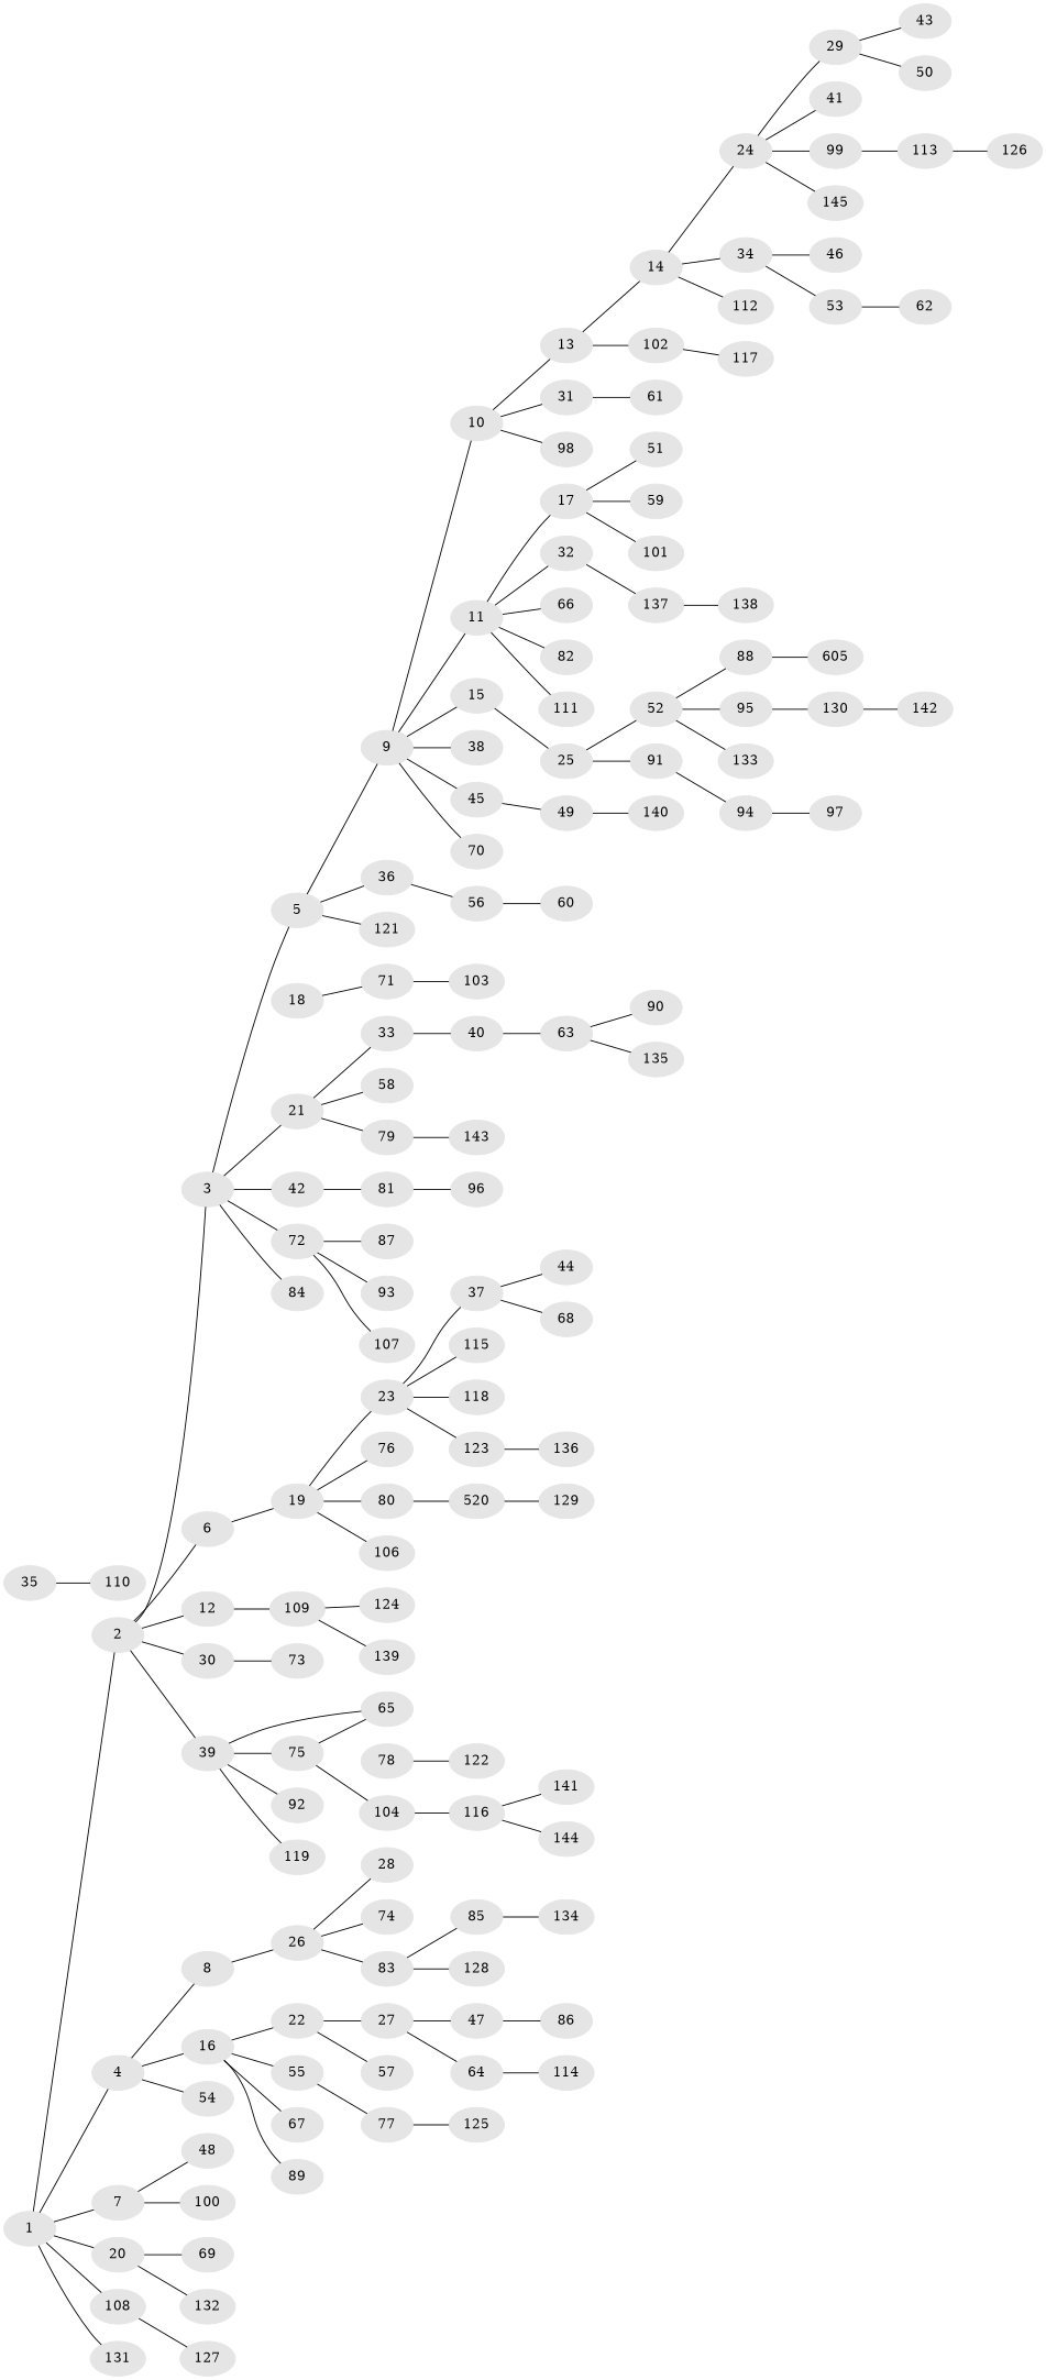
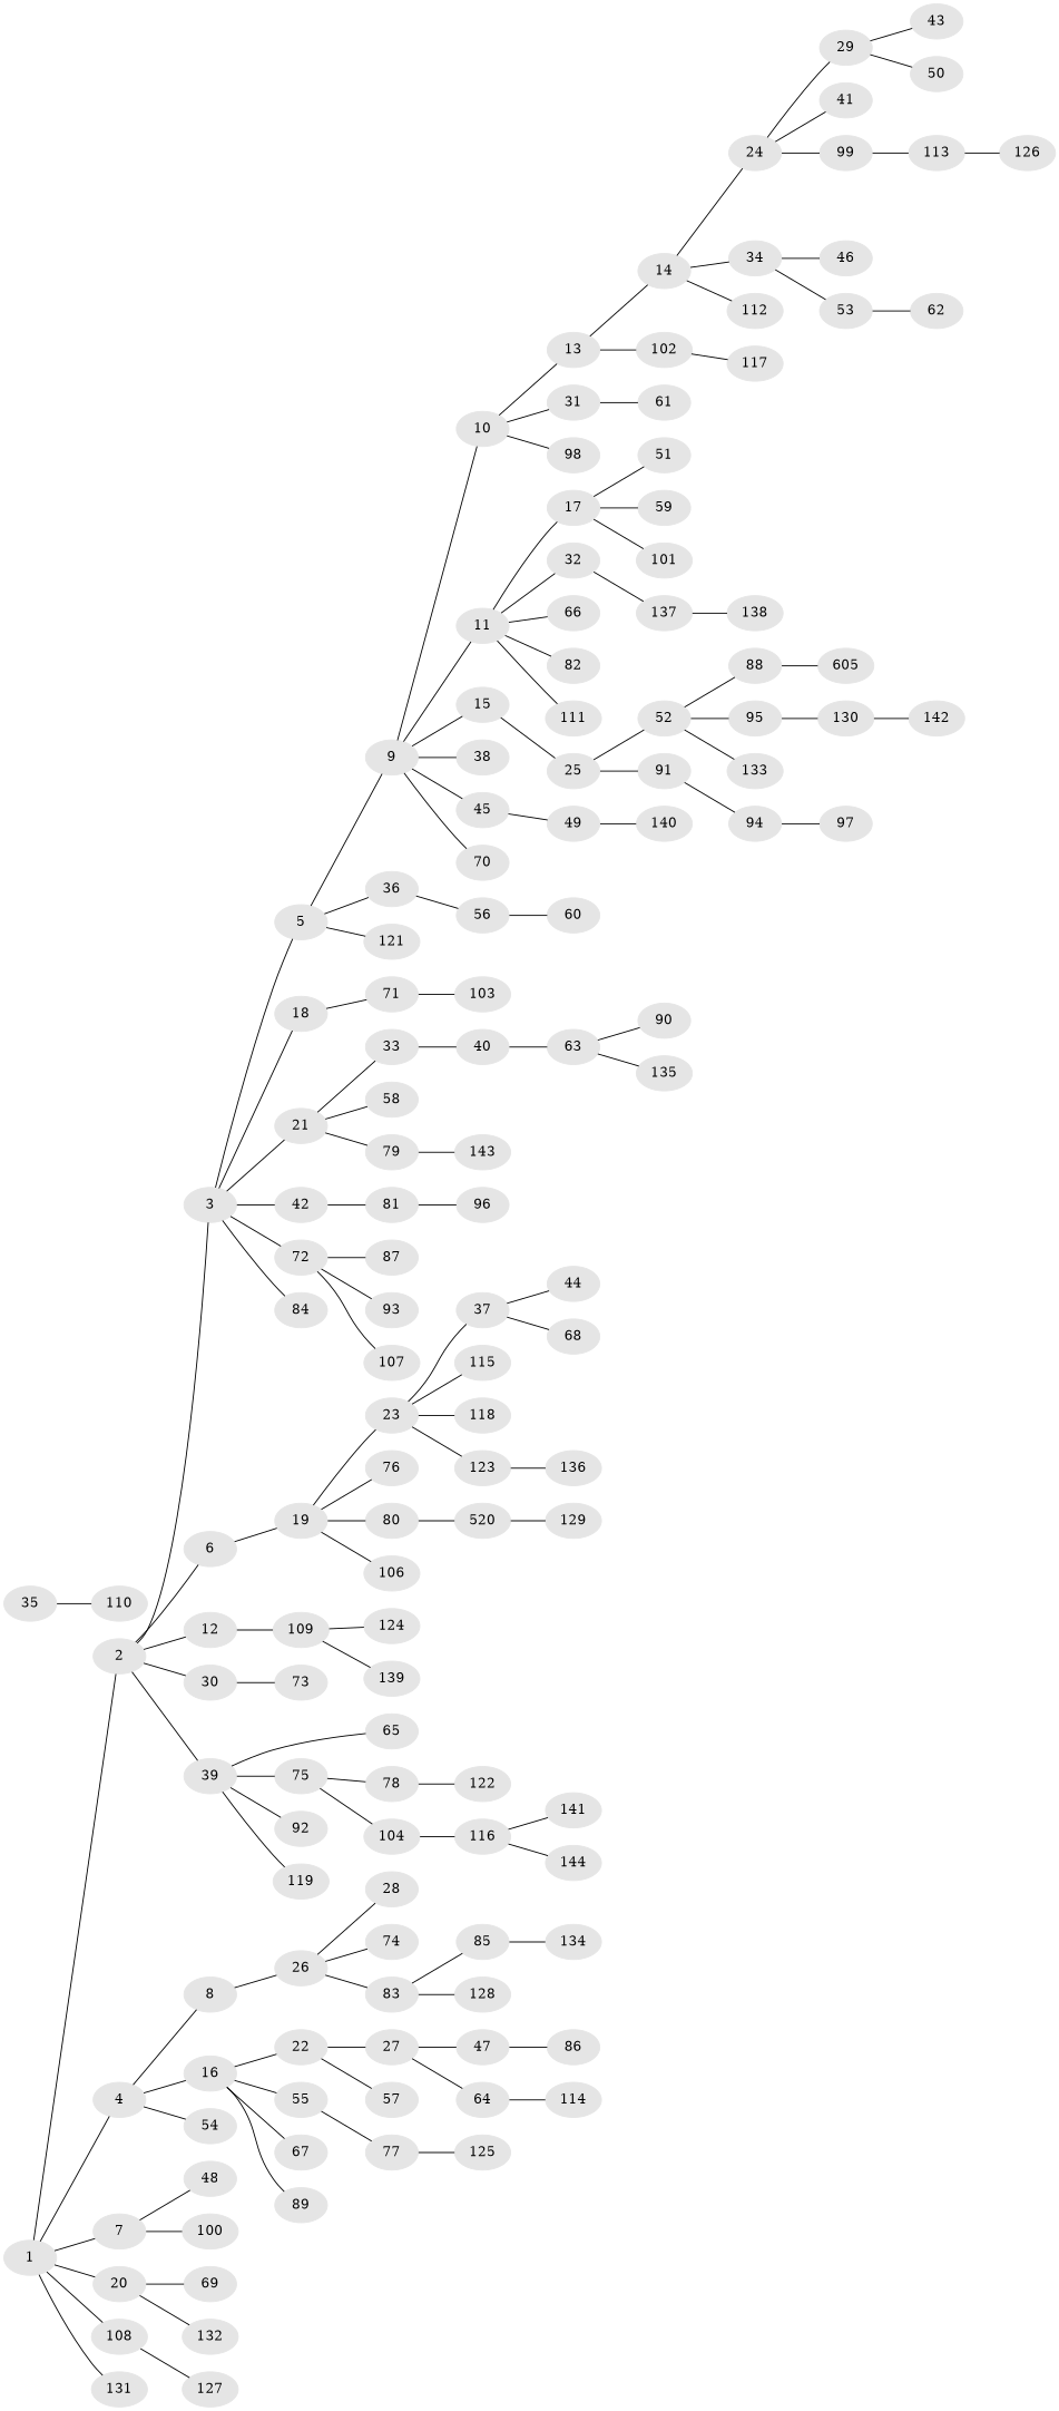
  graph {
    rankdir=LR
    node [color=gray90 style=filled]
    1
    2
    4
    7
    20
    108
    131
    3
    6
    12
    30
    39
    8
    16
    54
    48
    100
    69
    132
    127
    5
    18
    21
    42
    72
    84
    19
    109
    73
    65
    75
    92
    119
    9
    36
    121
    71
    33
    58
    79
    81
    87
    93
    107
    26
    22
    55
    67
    89
    10
    11
    15
    38
    45
    70
    56
    23
    76
    80
    106
    28
    74
    83
    13
    31
    98
    17
    32
    66
    82
    111
    25
    49
    14
    102
    61
    51
    59
    101
    137
    35
    110
    124
    139
    24
    34
    112
    117
    29
    41
    99
-   145
    46
    53
    52
    91
    27
    57
    77
    103
    37
    115
    118
    123
    n105 [label=520]
    40
    143
    47
    64
    44
    68
    136
    43
    50
    113
    88
    95
    133
    94
    85
    128
    86
    114
    138
    63
    62
    60
    78
    104
    90
    135
    96
    140
    n134 [label=605]
    130
    125
    122
    116
    129
    134
    97
    142
    126
    141
    144
    1 -- 2
    1 -- 4
    1 -- 7
    1 -- 20
    1 -- 108
    1 -- 131
    2 -- 3
    2 -- 6
    2 -- 12
    2 -- 30
    2 -- 39
    4 -- 8
    4 -- 16
    4 -- 54
    7 -- 48
    7 -- 100
    20 -- 69
    20 -- 132
    108 -- 127
    3 -- 5
+   3 -- 18
    3 -- 21
    3 -- 42
    3 -- 72
    3 -- 84
    6 -- 19
    12 -- 109
    30 -- 73
    39 -- 65
    39 -- 75
    39 -- 92
    39 -- 119
    8 -- 26
    16 -- 22
    16 -- 55
    16 -- 67
    16 -- 89
    5 -- 9
    5 -- 36
    5 -- 121
    18 -- 71
    21 -- 33
    21 -- 58
    21 -- 79
    42 -- 81
    72 -- 87
    72 -- 93
    72 -- 107
    19 -- 23
    19 -- 76
    19 -- 80
    19 -- 106
    109 -- 124
    109 -- 139
-   75 -- 65
+   75 -- 78
    75 -- 104
    9 -- 10
    9 -- 11
    9 -- 15
    9 -- 38
    9 -- 45
    9 -- 70
    36 -- 56
    71 -- 103
    33 -- 40
    79 -- 143
    81 -- 96
    26 -- 28
    26 -- 74
    26 -- 83
    22 -- 27
    22 -- 57
    55 -- 77
    10 -- 13
    10 -- 31
    10 -- 98
    11 -- 17
    11 -- 32
    11 -- 66
    11 -- 82
    11 -- 111
    15 -- 25
    45 -- 49
    56 -- 60
    23 -- 37
    23 -- 115
    23 -- 118
    23 -- 123
    80 -- n105
    83 -- 85
    83 -- 128
    13 -- 14
    13 -- 102
    31 -- 61
    17 -- 51
    17 -- 59
    17 -- 101
    32 -- 137
    25 -- 52
    25 -- 91
    49 -- 140
    14 -- 24
    14 -- 34
    14 -- 112
    102 -- 117
    137 -- 138
    35 -- 110
    24 -- 29
    24 -- 41
    24 -- 99
-   24 -- 145
    34 -- 46
    34 -- 53
    29 -- 43
    29 -- 50
    99 -- 113
    53 -- 62
    52 -- 88
    52 -- 95
    52 -- 133
    91 -- 94
    27 -- 47
    27 -- 64
    77 -- 125
    37 -- 44
    37 -- 68
    123 -- 136
    n105 -- 129
    40 -- 63
    47 -- 86
    64 -- 114
    113 -- 126
    88 -- n134
    95 -- 130
    94 -- 97
    85 -- 134
    63 -- 90
    63 -- 135
    78 -- 122
    104 -- 116
    130 -- 142
    116 -- 141
    116 -- 144
  }
